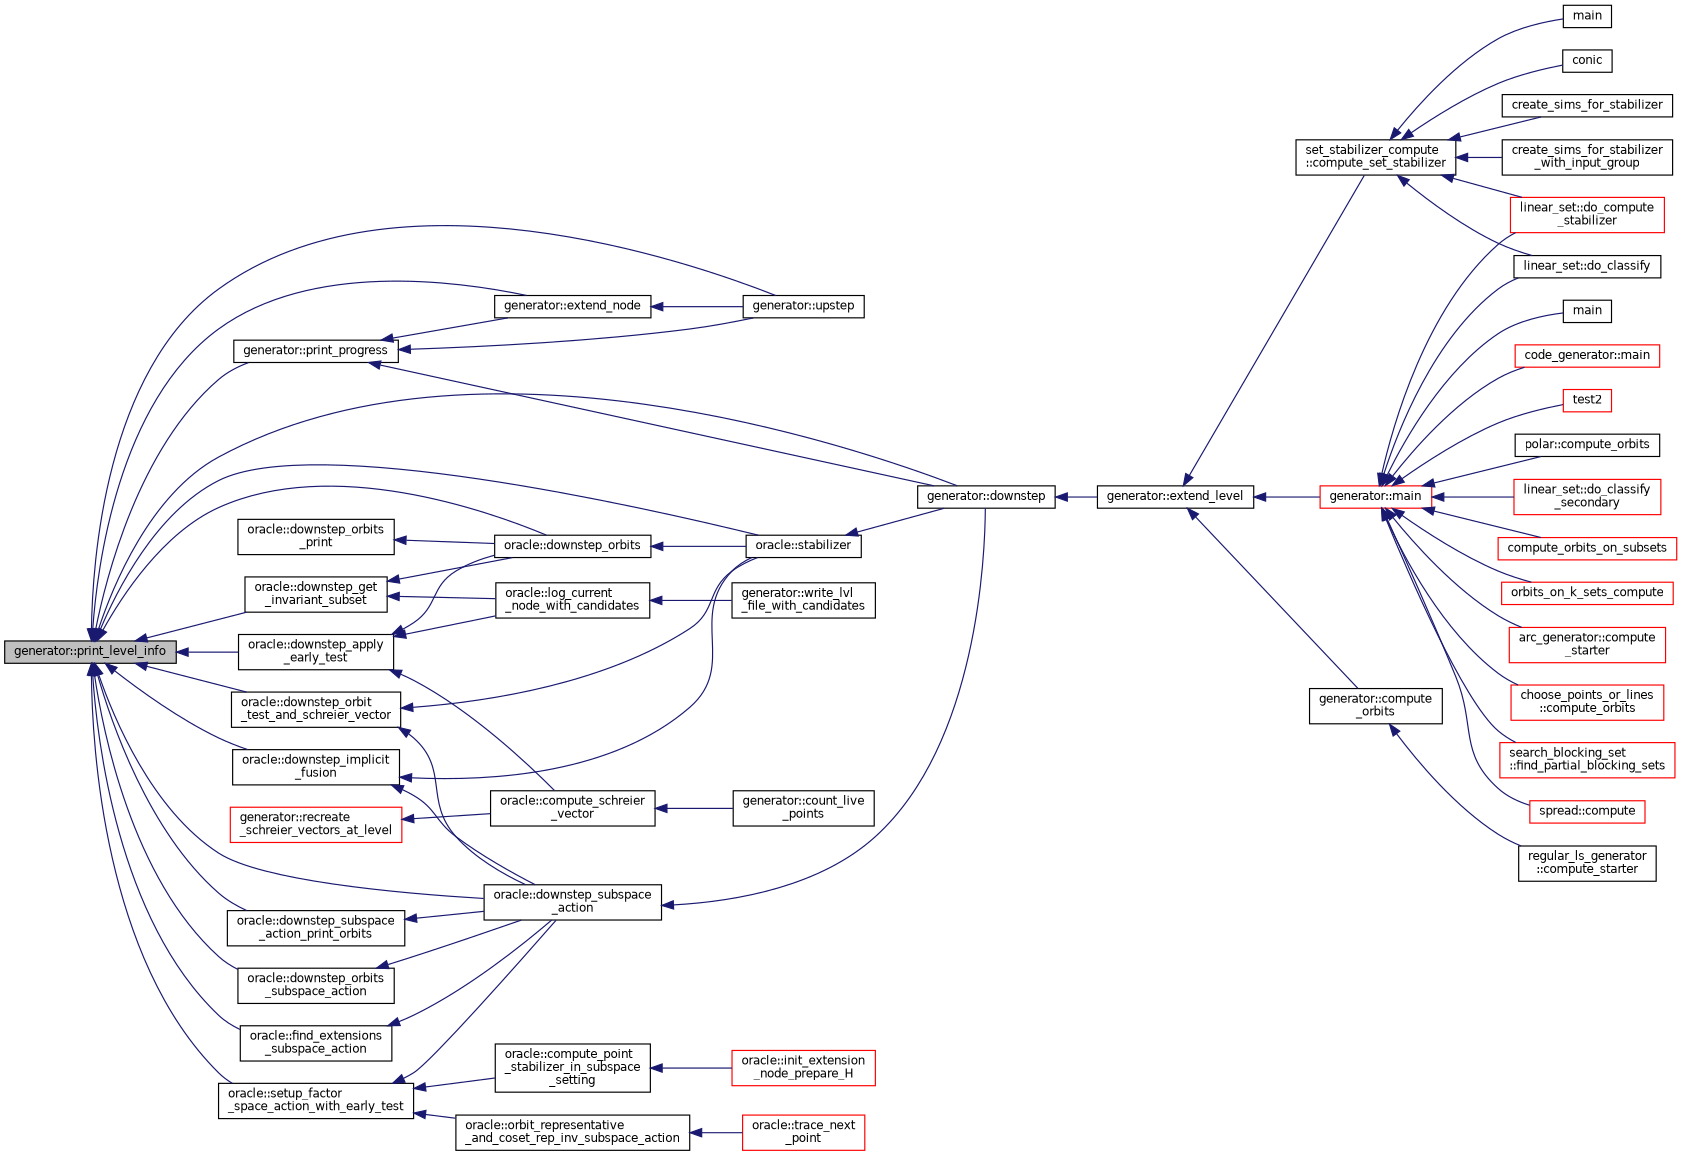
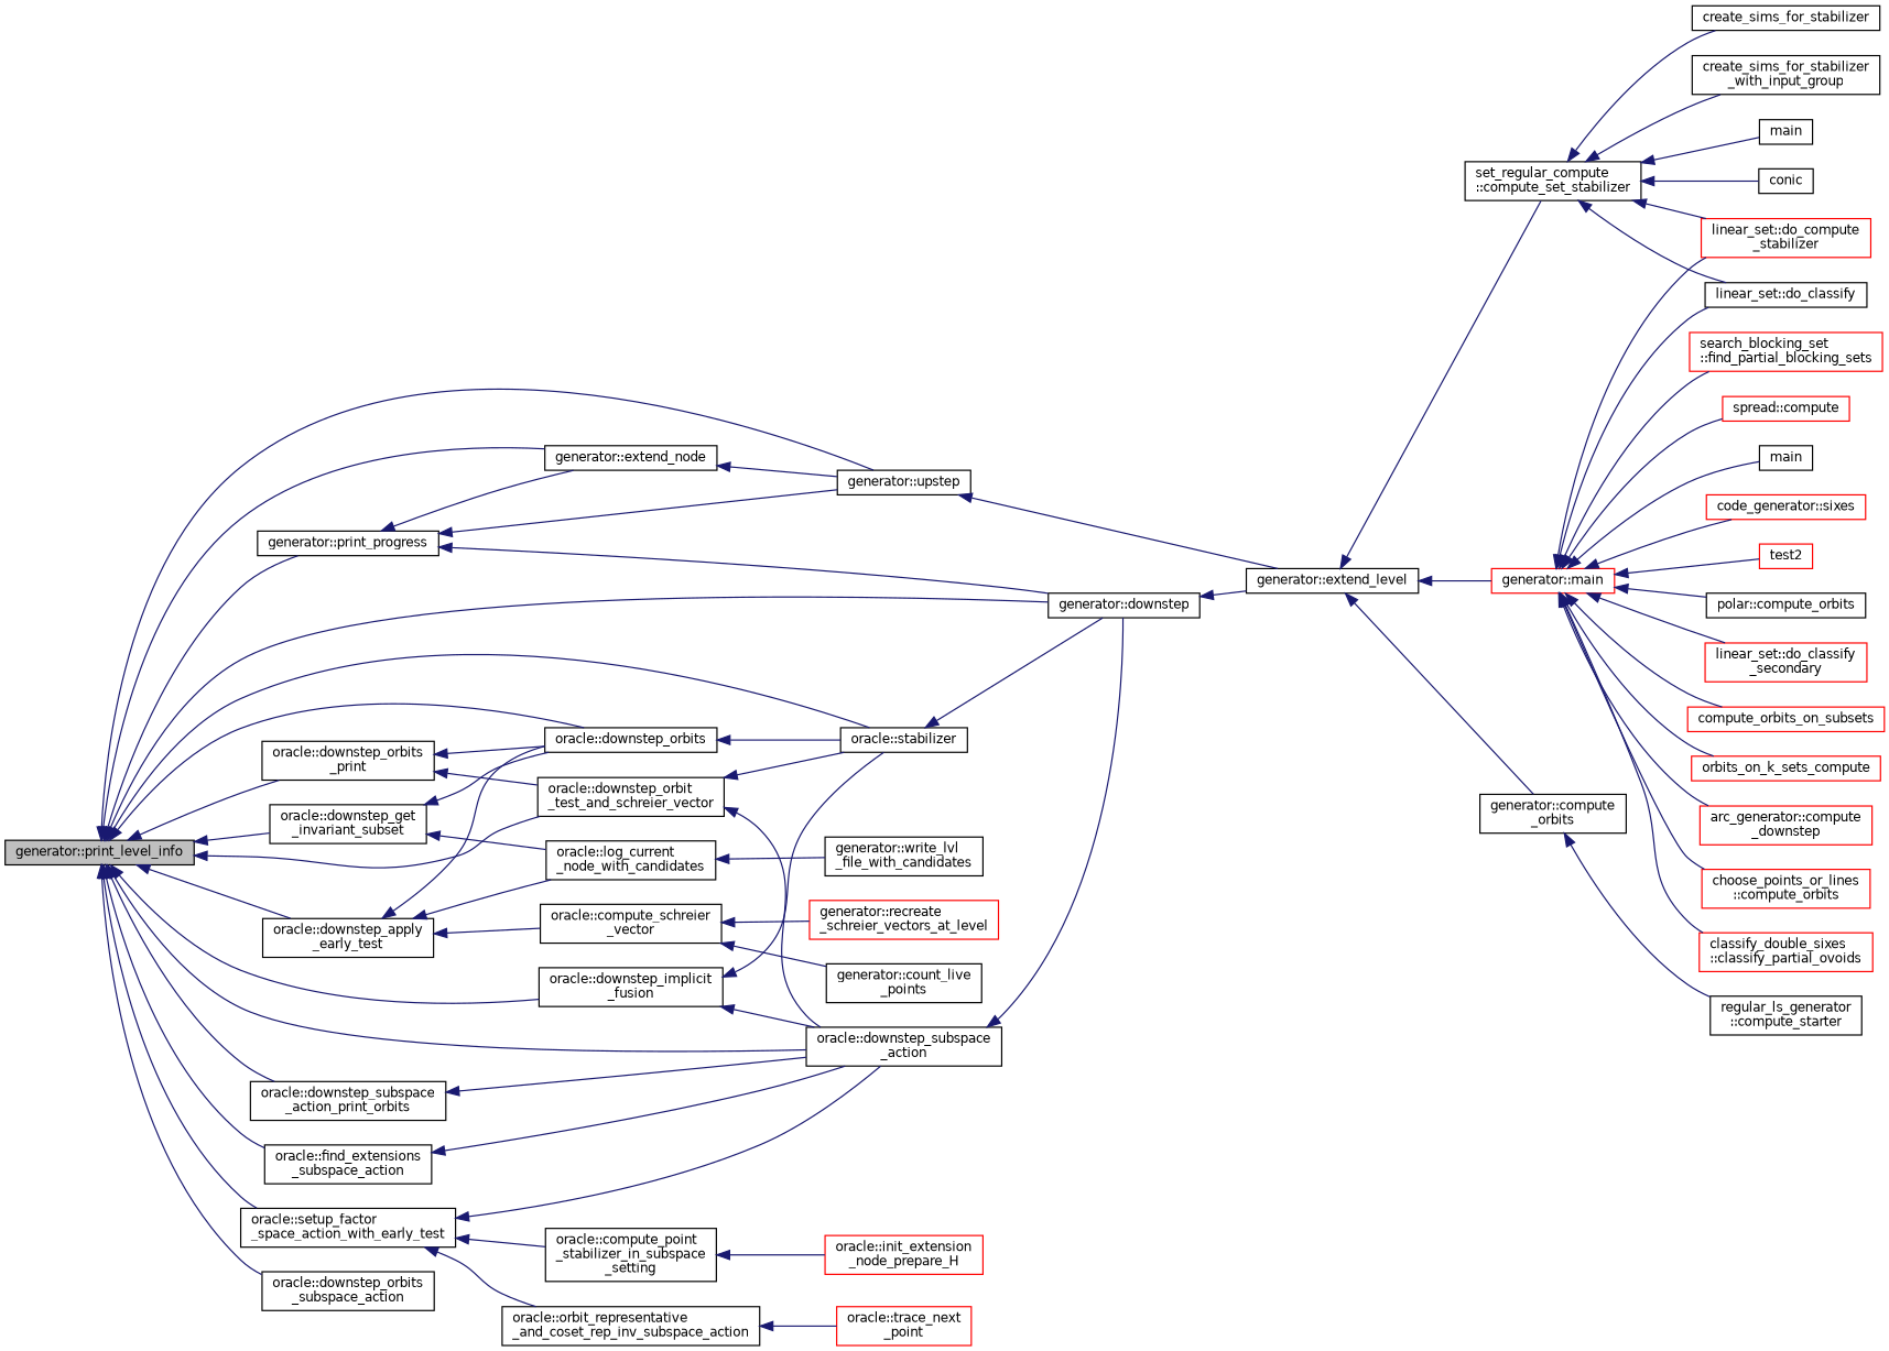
  digraph {
    rankdir=LR
    node [color=black fillcolor=white fontname=Helvetica fontsize=10 shape=record style=filled]
    edge [color=midnightblue dir=back fontname=Helvetica fontsize=10 labelfontname=Helvetica labelfontsize=10 style=solid]
    n1 [fillcolor=grey75 fontcolor=black height=0.2 label="generator::print_level_info" width=0.4]
    n2 [height=0.2 label="generator::extend_node" width=0.4]
    n3 [height=0.2 label="generator::upstep" width=0.4]
    n4 [height=0.2 label="generator::print_progress" width=0.4]
    n5 [height=0.2 label="generator::downstep" width=0.4]
    n6 [height=0.2 label="oracle::stabilizer" width=0.4]
    n7 [height=0.2 label="oracle::downstep_orbits" width=0.4]
    n8 [height=0.2 label="oracle::downstep_orbit\l_test_and_schreier_vector" width=0.4]
    n9 [height=0.2 label="oracle::downstep_subspace\l_action" width=0.4]
    n10 [height=0.2 label="oracle::downstep_implicit\l_fusion" width=0.4]
    n11 [height=0.2 label="oracle::downstep_get\l_invariant_subset" width=0.4]
    n12 [height=0.2 label="oracle::downstep_apply\l_early_test" width=0.4]
    n13 [height=0.2 label="oracle::downstep_orbits\l_print" width=0.4]
    n14 [height=0.2 label="oracle::setup_factor\l_space_action_with_early_test" width=0.4]
    n15 [height=0.2 label="oracle::downstep_subspace\l_action_print_orbits" width=0.4]
    n16 [height=0.2 label="oracle::downstep_orbits\l_subspace_action" width=0.4]
    n17 [height=0.2 label="oracle::find_extensions\l_subspace_action" width=0.4]
    n18 [height=0.2 label="generator::extend_level" width=0.4]
    n19 [height=0.2 label="oracle::log_current\l_node_with_candidates" width=0.4]
    n20 [height=0.2 label="oracle::compute_schreier\l_vector" width=0.4]
    n21 [height=0.2 label="oracle::compute_point\l_stabilizer_in_subspace\l_setting" width=0.4]
    n22 [height=0.2 label="oracle::orbit_representative\l_and_coset_rep_inv_subspace_action" width=0.4]
-   n23 [height=0.2 label="set_stabilizer_compute\l::compute_set_stabilizer" width=0.4]
+   n23 [height=0.2 label="set_regular_compute\l::compute_set_stabilizer" width=0.4]
    n24 [height=0.2 label="generator::compute\l_orbits" width=0.4]
    n25 [color=red height=0.2 label="generator::main" width=0.4]
    n26 [height=0.2 label=main width=0.4]
    n27 [height=0.2 label=conic width=0.4]
    n28 [color=red height=0.2 label="linear_set::do_compute\l_stabilizer" width=0.4]
    n29 [height=0.2 label=create_sims_for_stabilizer width=0.4]
    n30 [height=0.2 label="create_sims_for_stabilizer\l_with_input_group" width=0.4]
    n31 [height=0.2 label="linear_set::do_classify" width=0.4]
    n32 [height=0.2 label="regular_ls_generator\l::compute_starter" width=0.4]
    n33 [height=0.2 label=main width=0.4]
-   n34 [color=red height=0.2 label="code_generator::main" width=0.4]
+   n34 [color=red height=0.2 label="code_generator::sixes" width=0.4]
    n35 [color=red height=0.2 label=test2 width=0.4]
    n36 [height=0.2 label="polar::compute_orbits" width=0.4]
    n37 [color=red height=0.2 label="linear_set::do_classify\l_secondary" width=0.4]
    n38 [color=red height=0.2 label=compute_orbits_on_subsets width=0.4]
    n39 [color=red height=0.2 label=orbits_on_k_sets_compute width=0.4]
-   n40 [color=red height=0.2 label="arc_generator::compute\l_starter" width=0.4]
+   n40 [color=red height=0.2 label="arc_generator::compute\l_downstep" width=0.4]
    n41 [color=red height=0.2 label="choose_points_or_lines\l::compute_orbits" width=0.4]
+   n42 [color=red height=0.2 label="classify_double_sixes\l::classify_partial_ovoids" width=0.4]
    n43 [color=red height=0.2 label="search_blocking_set\l::find_partial_blocking_sets" width=0.4]
    n44 [color=red height=0.2 label="spread::compute" width=0.4]
    n45 [height=0.2 label="generator::write_lvl\l_file_with_candidates" width=0.4]
    n46 [color=red height=0.2 label="generator::recreate\l_schreier_vectors_at_level" width=0.4]
    n47 [height=0.2 label="generator::count_live\l_points" width=0.4]
    n48 [color=red height=0.2 label="oracle::init_extension\l_node_prepare_H" width=0.4]
    n49 [color=red height=0.2 label="oracle::trace_next\l_point" width=0.4]
    n1 -> n2
    n1 -> n3
    n1 -> n4
    n1 -> n5
    n1 -> n6
    n1 -> n7
    n1 -> n8
    n1 -> n9
    n1 -> n10
    n1 -> n11
    n1 -> n12
+   n1 -> n13
    n1 -> n14
    n1 -> n15
    n1 -> n16
    n1 -> n17
    n2 -> n3
+   n3 -> n18
    n4 -> n2
    n4 -> n3
    n4 -> n5
    n5 -> n18
    n6 -> n5
    n7 -> n6
    n8 -> n6
    n8 -> n9
    n9 -> n5
    n10 -> n6
    n10 -> n9
    n11 -> n7
    n11 -> n19
    n12 -> n7
    n12 -> n19
    n12 -> n20
    n13 -> n7
+   n13 -> n8
    n14 -> n9
    n14 -> n21
    n14 -> n22
    n15 -> n9
-   n16 -> n9
    n17 -> n9
    n18 -> n23
    n18 -> n24
    n18 -> n25
    n19 -> n45
-   n46 -> n20
+   n20 -> n46
    n20 -> n47
    n21 -> n48
    n22 -> n49
    n23 -> n26
    n23 -> n27
    n23 -> n28
    n23 -> n29
    n23 -> n30
    n23 -> n31
    n24 -> n32
    n25 -> n28
    n25 -> n31
    n25 -> n33
    n25 -> n34
    n25 -> n35
    n25 -> n36
    n25 -> n37
    n25 -> n38
    n25 -> n39
    n25 -> n40
    n25 -> n41
+   n25 -> n42
    n25 -> n43
    n25 -> n44
  }
